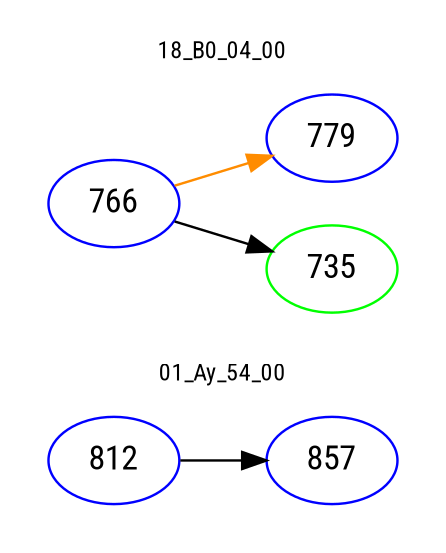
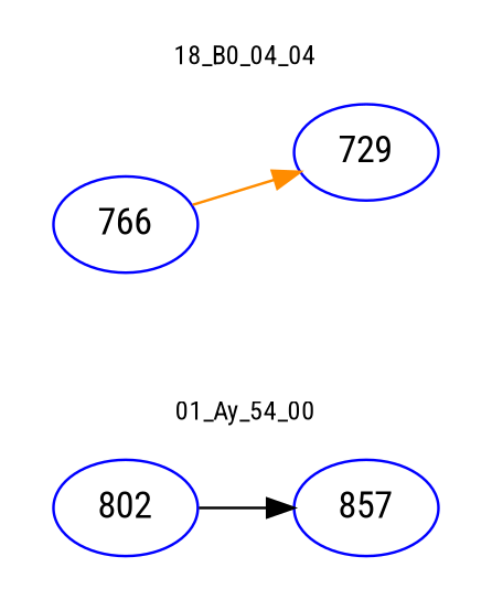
  digraph {
    fontname="Roboto Condensed"
    rankdir=LR
    node [color=blue fontname="Roboto Condensed"]
    edge [color=black fontname="Roboto Condensed"]
-   n1 [label=812]
+   n1 [label=802]
    n2 [label=857]
    n3 [label=766]
-   n4 [color=green label=735]
-   n5 [label=779]
+   n5 [label=729]
    subgraph cluster_1 {
      color=white
      fontsize=10
      label="01_Ay_54_00"
      n1
      n2
    }
    subgraph cluster_2 {
      color=white
      fontsize=10
-     label="18_B0_04_00"
+     label="18_B0_04_04"
      n3
-     n4
      n5
    }
    n1 -> n2
-   n3 -> n4
    n3 -> n5 [color=darkorange]
  }
